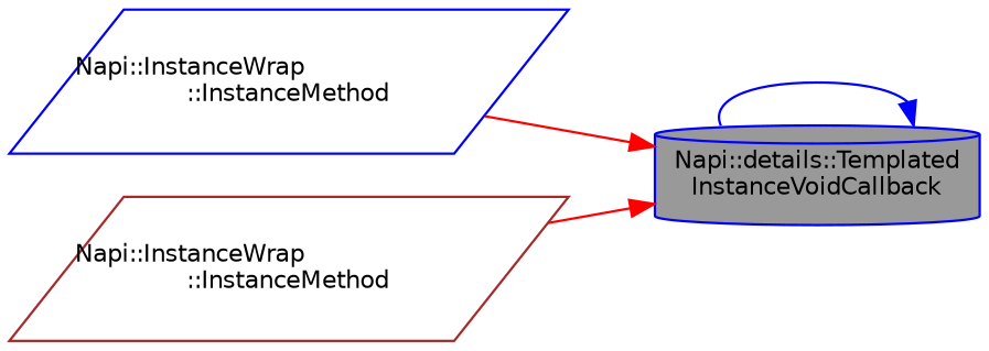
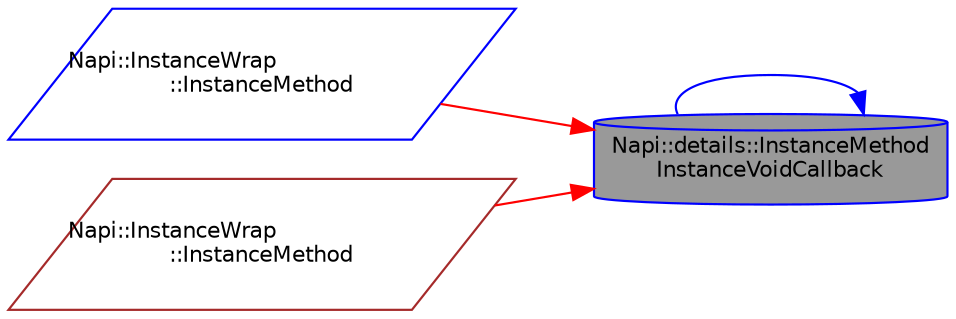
  digraph {
    rankdir=RL
    node [color=blue fillcolor=white fontname=Helvetica fontsize=10 shape=parallelogram style=filled]
    edge [color=red dir=back fontname=Helvetica fontsize=10 labelfontname=Helvetica labelfontsize=10 style=solid]
-   n1 [fillcolor=grey60 fontcolor=black height=0.2 label="Napi::details::Templated\lInstanceVoidCallback" shape=cylinder width=0.4]
+   n1 [fillcolor=grey60 fontcolor=black height=0.2 label="Napi::details::InstanceMethod\lInstanceVoidCallback" shape=cylinder width=0.4]
    n2 [height=0.2 label="Napi::InstanceWrap\l::InstanceMethod" width=0.4]
    n3 [color=brown height=0.2 label="Napi::InstanceWrap\l::InstanceMethod" width=0.4]
    n1 -> n1 [color=blue]
    n1 -> n2
    n1 -> n3
  }
